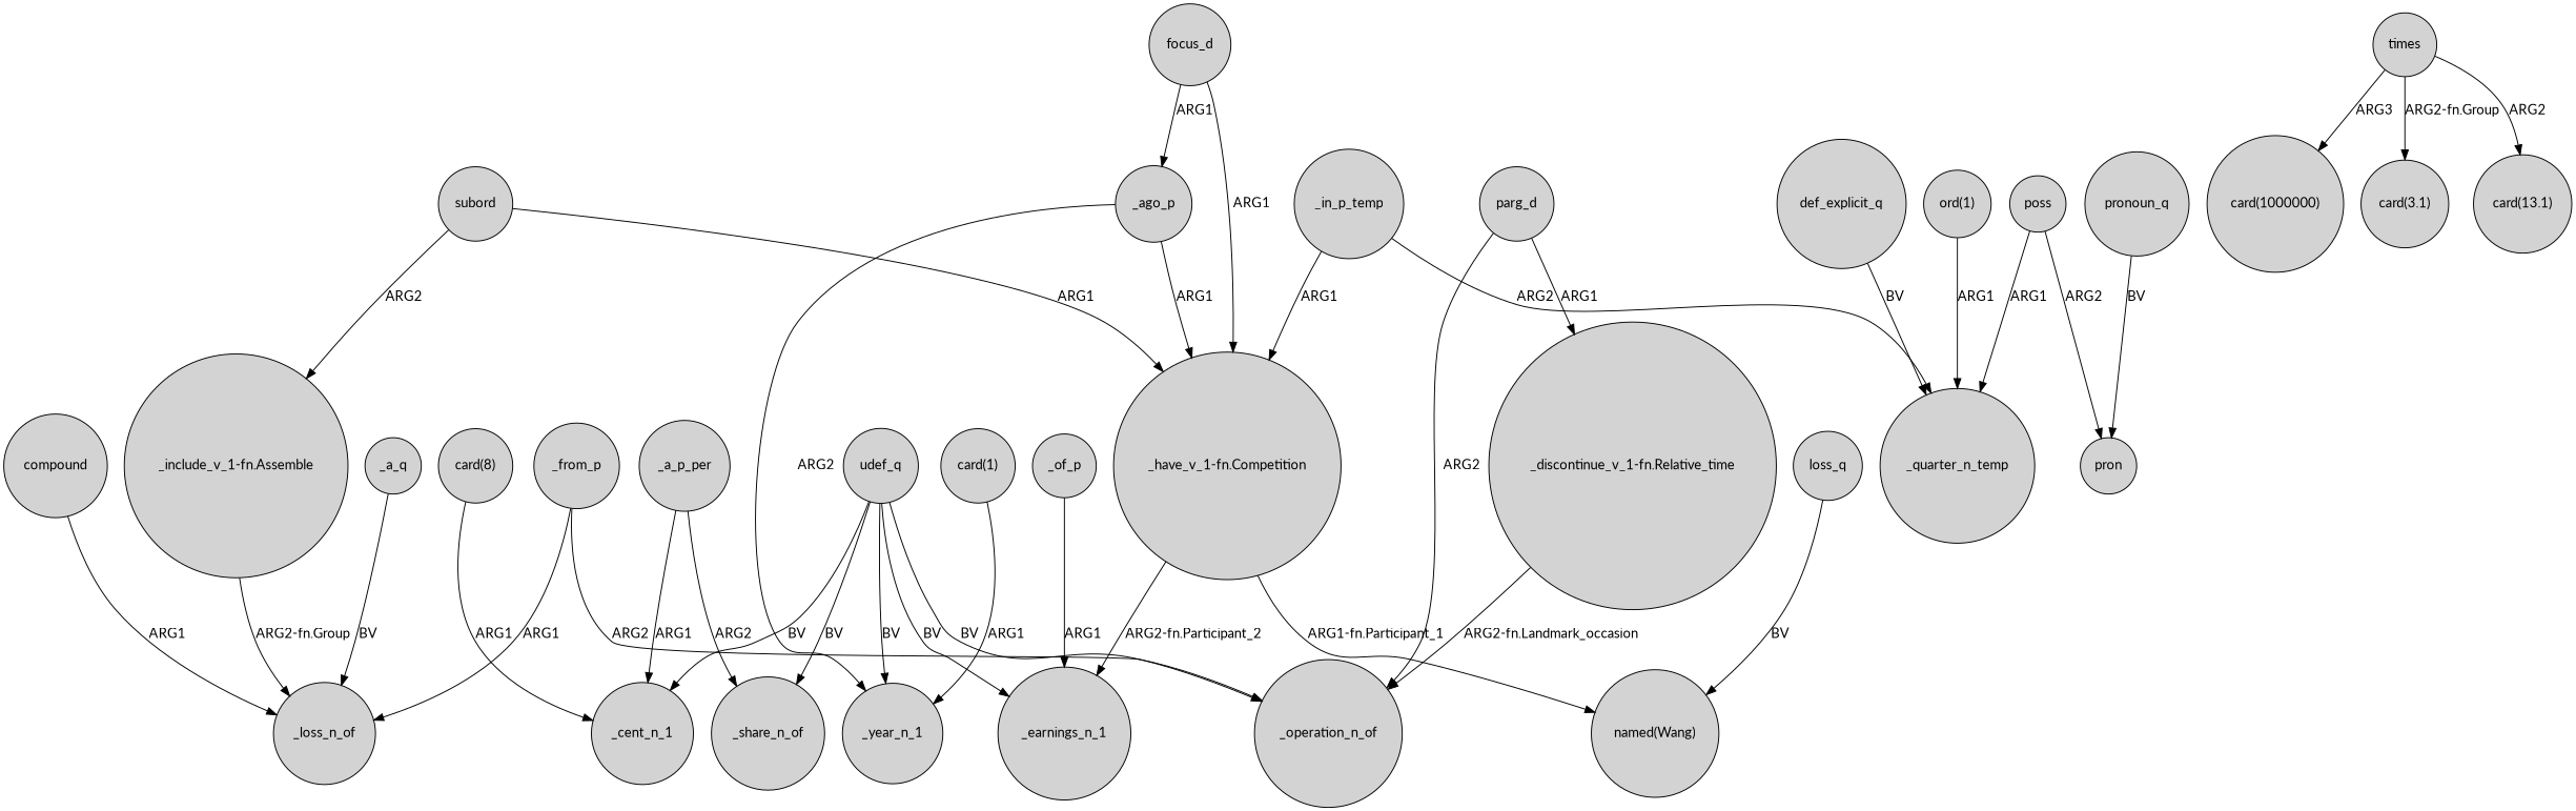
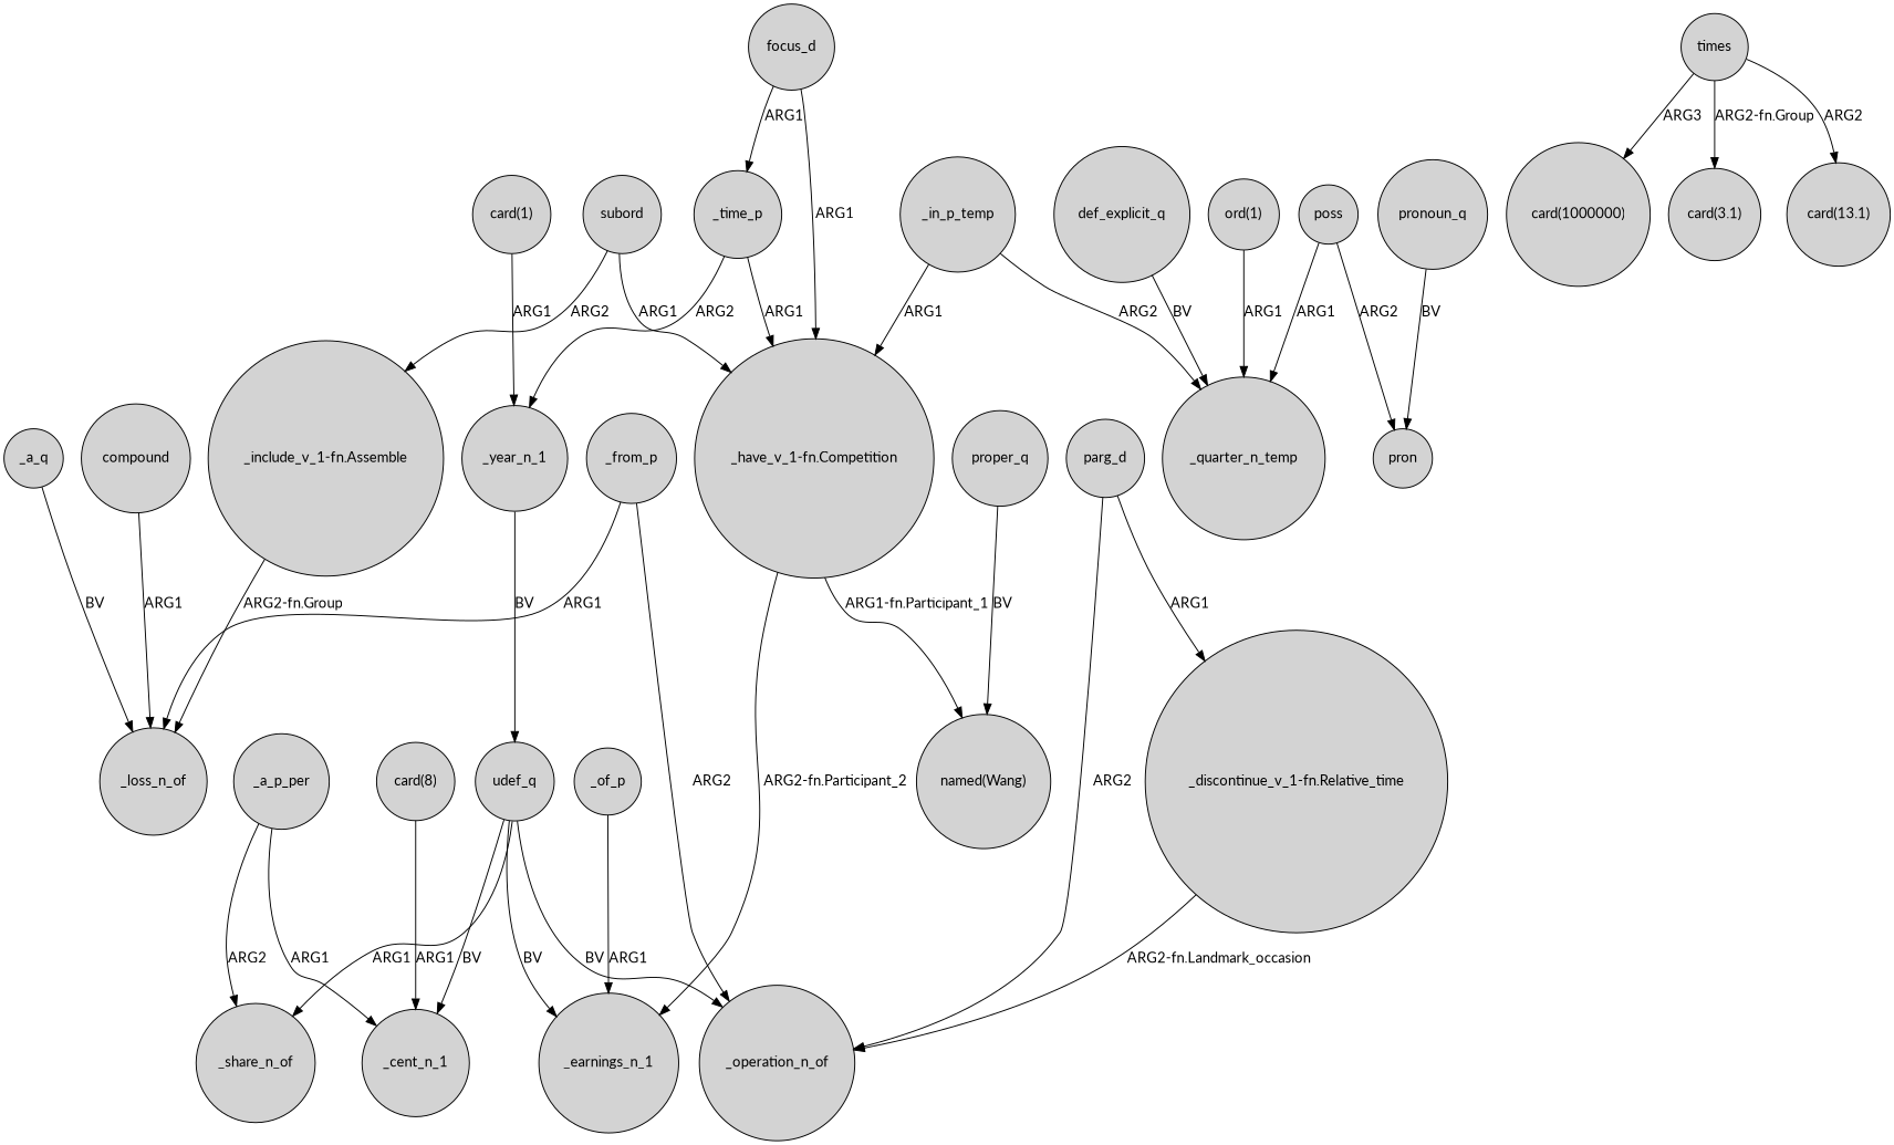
  digraph {
    fontname=Lato
    node [fontname=Lato shape=circle style=filled]
    edge [fontname=Lato]
    _a_q
    _loss_n_of
    _in_p_temp
    _quarter_n_temp
    "_have_v_1-fn.Competition"
    _earnings_n_1
    "named(Wang)"
    _a_p_per
    _cent_n_1
    _share_n_of
-   _ago_p
+   _ago_p [label=_time_p]
    _year_n_1
    "card(1)"
    focus_d
-   proper_q [label=loss_q]
+   proper_q
    times
    "card(1000000)"
    "card(3.1)"
    "card(13.1)"
    compound
    parg_d
    "_discontinue_v_1-fn.Relative_time"
    _operation_n_of
    udef_q
    pronoun_q
    pron
    poss
    subord
    "_include_v_1-fn.Assemble"
    _of_p
    def_explicit_q
    "ord(1)"
    "card(8)"
    _from_p
    _a_q -> _loss_n_of [label=BV]
    _in_p_temp -> _quarter_n_temp [label=ARG2]
    _in_p_temp -> "_have_v_1-fn.Competition" [label=ARG1]
    "_have_v_1-fn.Competition" -> _earnings_n_1 [label="ARG2-fn.Participant_2"]
    "_have_v_1-fn.Competition" -> "named(Wang)" [label="ARG1-fn.Participant_1"]
    _a_p_per -> _cent_n_1 [label=ARG1]
    _a_p_per -> _share_n_of [label=ARG2]
    _ago_p -> "_have_v_1-fn.Competition" [label=ARG1]
    _ago_p -> _year_n_1 [label=ARG2]
    "card(1)" -> _year_n_1 [label=ARG1]
    focus_d -> "_have_v_1-fn.Competition" [label=ARG1]
    focus_d -> _ago_p [label=ARG1]
    proper_q -> "named(Wang)" [label=BV]
    times -> "card(1000000)" [label=ARG3]
    times -> "card(3.1)" [label="ARG2-fn.Group"]
    times -> "card(13.1)" [label=ARG2]
    compound -> _loss_n_of [label=ARG1]
    parg_d -> "_discontinue_v_1-fn.Relative_time" [label=ARG1]
    parg_d -> _operation_n_of [label=ARG2]
    "_discontinue_v_1-fn.Relative_time" -> _operation_n_of [label="ARG2-fn.Landmark_occasion"]
    udef_q -> _earnings_n_1 [label=BV]
    udef_q -> _cent_n_1 [label=BV]
-   udef_q -> _share_n_of [label=BV]
-   udef_q -> _year_n_1 [label=BV]
+   udef_q -> _share_n_of [label=ARG1]
+   _year_n_1 -> udef_q [label=BV]
    udef_q -> _operation_n_of [label=BV]
    pronoun_q -> pron [label=BV]
    poss -> _quarter_n_temp [label=ARG1]
    poss -> pron [label=ARG2]
    subord -> "_have_v_1-fn.Competition" [label=ARG1]
    subord -> "_include_v_1-fn.Assemble" [label=ARG2]
    "_include_v_1-fn.Assemble" -> _loss_n_of [label="ARG2-fn.Group"]
    _of_p -> _earnings_n_1 [label=ARG1]
    def_explicit_q -> _quarter_n_temp [label=BV]
    "ord(1)" -> _quarter_n_temp [label=ARG1]
    "card(8)" -> _cent_n_1 [label=ARG1]
    _from_p -> _loss_n_of [label=ARG1]
    _from_p -> _operation_n_of [label=ARG2]
  }
